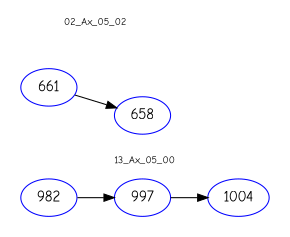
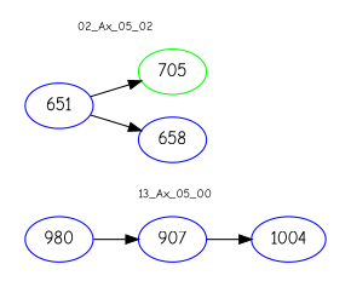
  digraph {
    fontname="Comic Neue"
    rankdir=LR
    node [color=blue fontname="Comic Neue"]
    edge [color=black fontname="Comic Neue"]
-   n1 [label=982]
-   n2 [label=997]
+   n1 [label=980]
+   n2 [label=907]
    n3 [label=1004]
-   n4 [label=661]
+   n4 [label=651]
    n5 [label=658]
+   n6 [color=green label=705]
    subgraph cluster_1 {
      color=white
      fontsize=10
      label="13_Ax_05_00"
      n1
      n2
      n3
    }
    subgraph cluster_2 {
      color=white
      fontsize=10
      label="02_Ax_05_02"
      n4
      n5
+     n6
    }
    n1 -> n2
    n2 -> n3
    n4 -> n5
+   n4 -> n6
  }
